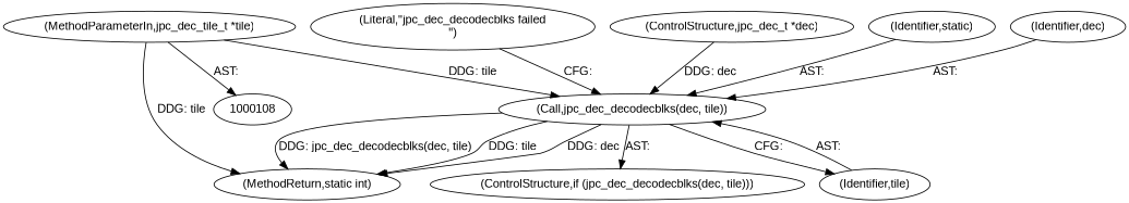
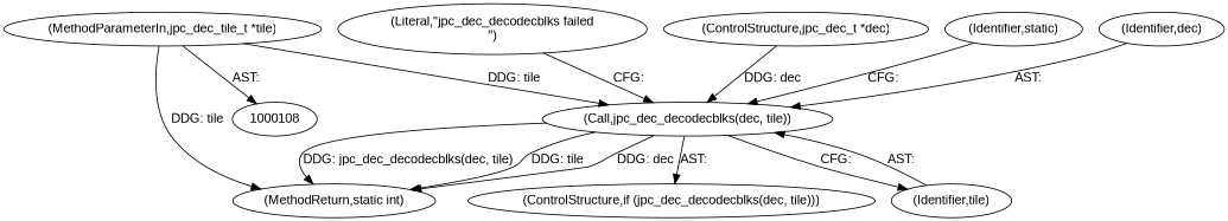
  digraph {
    fontname="Liberation Sans"
    node [fontname="Liberation Sans"]
    edge [fontname="Liberation Sans"]
    n1 [label="(MethodParameterIn,jpc_dec_tile_t *tile)"]
    n2 [label="(Call,jpc_dec_decodecblks(dec, tile))"]
    n3 [label="(MethodReturn,static int)"]
    1000108
    n5 [label="(ControlStructure,if (jpc_dec_decodecblks(dec, tile)))"]
    n6 [label="(Identifier,tile)"]
    n7 [label="(Literal,\"jpc_dec_decodecblks failed\n\")"]
    n8 [label="(ControlStructure,jpc_dec_t *dec)"]
    n9 [label="(Identifier,static)"]
    n10 [label="(Identifier,dec)"]
    n1 -> n2 [label="DDG: tile"]
    n1 -> n3 [label="DDG: tile"]
    n1 -> 1000108 [label="AST: "]
    n2 -> n3 [label="DDG: dec"]
    n2 -> n3 [label="DDG: jpc_dec_decodecblks(dec, tile)"]
    n2 -> n3 [label="DDG: tile"]
    n2 -> n5 [label="AST: "]
    n2 -> n6 [label="CFG: "]
    n6 -> n2 [label="AST: "]
    n7 -> n2 [label="CFG: "]
    n8 -> n2 [label="DDG: dec"]
-   n9 -> n2 [label="AST: "]
+   n9 -> n2 [label="CFG: "]
    n10 -> n2 [label="AST: "]
  }
